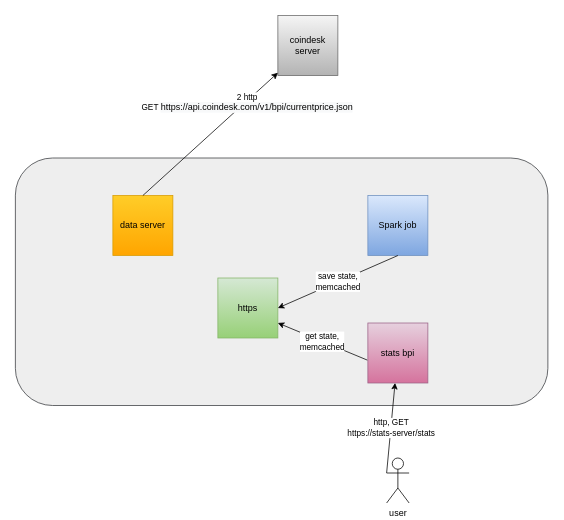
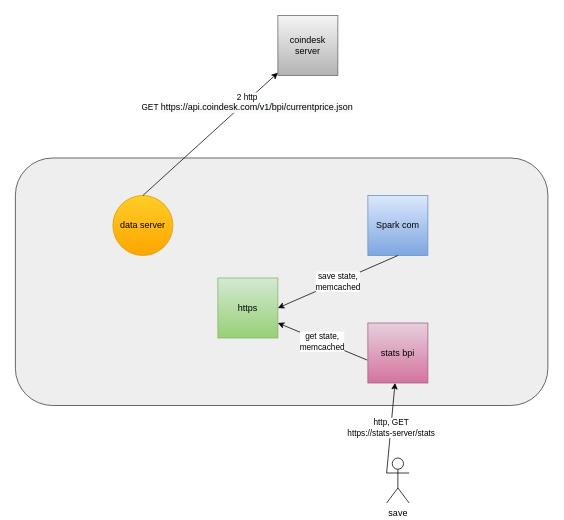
  <mxCell id="0" />
  <mxCell id="1" parent="0" />
  <mxCell id="2" value="" style="rounded=1;whiteSpace=wrap;html=1;labelPosition=center;verticalLabelPosition=top;align=center;verticalAlign=bottom;fillColor=#eeeeee;strokeColor=#36393d;" parent="1" vertex="1"><mxGeometry x="20" y="210" width="710" height="330" as="geometry" /></mxCell>
  <mxCell id="3" value="coindesk server" style="whiteSpace=wrap;html=1;aspect=fixed;gradientColor=#b3b3b3;fillColor=#f5f5f5;strokeColor=#666666;" parent="1" vertex="1"><mxGeometry x="370" y="20" width="80" height="80" as="geometry" /></mxCell>
- <mxCell id="4" value="data server" style="whiteSpace=wrap;html=1;aspect=fixed;gradientColor=#ffa500;fillColor=#ffcd28;strokeColor=#d79b00;" parent="1" vertex="1"><mxGeometry x="150" y="260" width="80" height="80" as="geometry" /></mxCell>
+ <mxCell id="4" value="data server" style="ellipse;whiteSpace=wrap;html=1;aspect=fixed;gradientColor=#ffa500;fillColor=#ffcd28;strokeColor=#d79b00;" parent="1" vertex="1"><mxGeometry x="150" y="260" width="80" height="80" as="geometry" /></mxCell>
  <mxCell id="5" value="" style="endArrow=classic;html=1;exitX=0.5;exitY=0;exitDx=0;exitDy=0;" parent="1" source="4" target="3" edge="1"><mxGeometry width="50" height="50" relative="1" as="geometry"><mxPoint x="400" y="260" as="sourcePoint" /><mxPoint x="450" y="210" as="targetPoint" /></mxGeometry></mxCell>
  <mxCell id="6" value="2 http&lt;br&gt;GET&amp;nbsp;&lt;span style=&quot;font-size: 12px ; background-color: rgb(248 , 249 , 250)&quot;&gt;https://api.coindesk.com/v1/bpi/currentprice.json&lt;/span&gt;" style="edgeLabel;html=1;align=center;verticalAlign=middle;resizable=0;points=[];" parent="5" vertex="1" connectable="0"><mxGeometry x="0.533" y="-1" relative="1" as="geometry"><mxPoint as="offset" /></mxGeometry></mxCell>
- <mxCell id="7" value="Spark job" style="whiteSpace=wrap;html=1;aspect=fixed;gradientColor=#7ea6e0;fillColor=#dae8fc;strokeColor=#6c8ebf;" parent="1" vertex="1"><mxGeometry x="490" y="260" width="80" height="80" as="geometry" /></mxCell>
+ <mxCell id="7" value="Spark com" style="whiteSpace=wrap;html=1;aspect=fixed;gradientColor=#7ea6e0;fillColor=#dae8fc;strokeColor=#6c8ebf;" parent="1" vertex="1"><mxGeometry x="490" y="260" width="80" height="80" as="geometry" /></mxCell>
  <mxCell id="8" value="https" style="whiteSpace=wrap;html=1;aspect=fixed;gradientColor=#97d077;fillColor=#d5e8d4;strokeColor=#82b366;" parent="1" vertex="1"><mxGeometry x="290" y="370" width="80" height="80" as="geometry" /></mxCell>
  <mxCell id="9" value="save state,&lt;br&gt;memcached" style="endArrow=classic;html=1;exitX=0.5;exitY=1;exitDx=0;exitDy=0;entryX=1;entryY=0.5;entryDx=0;entryDy=0;" parent="1" source="7" target="8" edge="1"><mxGeometry width="50" height="50" relative="1" as="geometry"><mxPoint x="400" y="260" as="sourcePoint" /><mxPoint x="450" y="210" as="targetPoint" /></mxGeometry></mxCell>
  <mxCell id="10" value="stats bpi" style="whiteSpace=wrap;html=1;aspect=fixed;gradientColor=#d5739d;fillColor=#e6d0de;strokeColor=#996185;" parent="1" vertex="1"><mxGeometry x="490" y="430" width="80" height="80" as="geometry" /></mxCell>
  <mxCell id="11" value="get state,&lt;br&gt;memcached" style="endArrow=classic;html=1;exitX=-0.01;exitY=0.618;exitDx=0;exitDy=0;exitPerimeter=0;entryX=1;entryY=0.75;entryDx=0;entryDy=0;" parent="1" source="10" target="8" edge="1"><mxGeometry width="50" height="50" relative="1" as="geometry"><mxPoint x="400" y="360" as="sourcePoint" /><mxPoint x="450" y="310" as="targetPoint" /></mxGeometry></mxCell>
- <mxCell id="12" value="user" style="shape=umlActor;verticalLabelPosition=bottom;verticalAlign=top;html=1;outlineConnect=0;" parent="1" vertex="1"><mxGeometry x="515" y="610" width="30" height="60" as="geometry" /></mxCell>
+ <mxCell id="12" value="save" style="shape=umlActor;verticalLabelPosition=bottom;verticalAlign=top;html=1;outlineConnect=0;" parent="1" vertex="1"><mxGeometry x="515" y="610" width="30" height="60" as="geometry" /></mxCell>
  <mxCell id="13" value="http, GET&lt;br&gt;https://stats-server/stats" style="endArrow=classic;html=1;exitX=0;exitY=0.333;exitDx=0;exitDy=0;exitPerimeter=0;" parent="1" source="12" target="10" edge="1"><mxGeometry width="50" height="50" relative="1" as="geometry"><mxPoint x="400" y="480" as="sourcePoint" /><mxPoint x="450" y="430" as="targetPoint" /></mxGeometry></mxCell>
